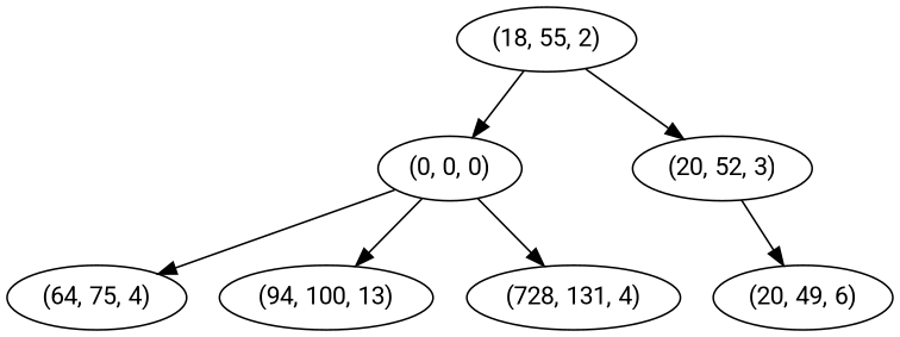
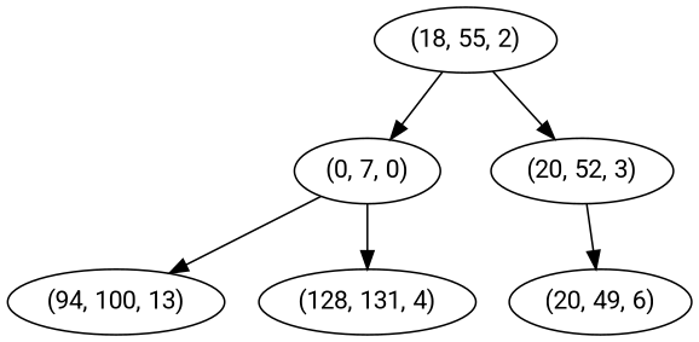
  digraph {
    fontname=Roboto
    node [fontname=Roboto]
    edge [fontname=Roboto]
-   "(0, 0, 0)"
-   "(64, 75, 4)"
+   "(0, 0, 0)" [label="(0, 7, 0)"]
    "(94, 100, 13)"
-   "(128, 131, 4)" [label="(728, 131, 4)"]
+   "(128, 131, 4)"
    "(18, 55, 2)"
    "(20, 52, 3)"
    n7 [label="(20, 49, 6)"]
-   "(0, 0, 0)" -> "(64, 75, 4)"
    "(0, 0, 0)" -> "(94, 100, 13)"
    "(0, 0, 0)" -> "(128, 131, 4)"
    "(18, 55, 2)" -> "(0, 0, 0)"
    "(18, 55, 2)" -> "(20, 52, 3)"
    "(20, 52, 3)" -> n7
  }
